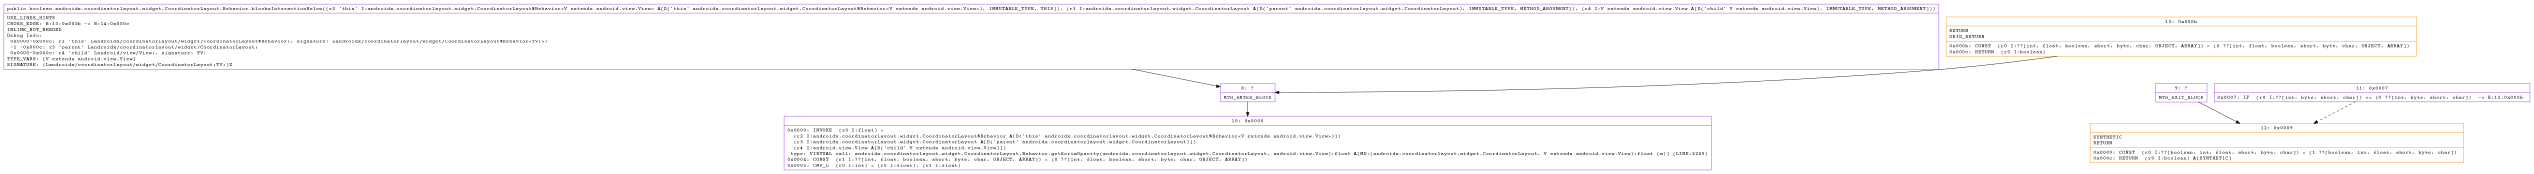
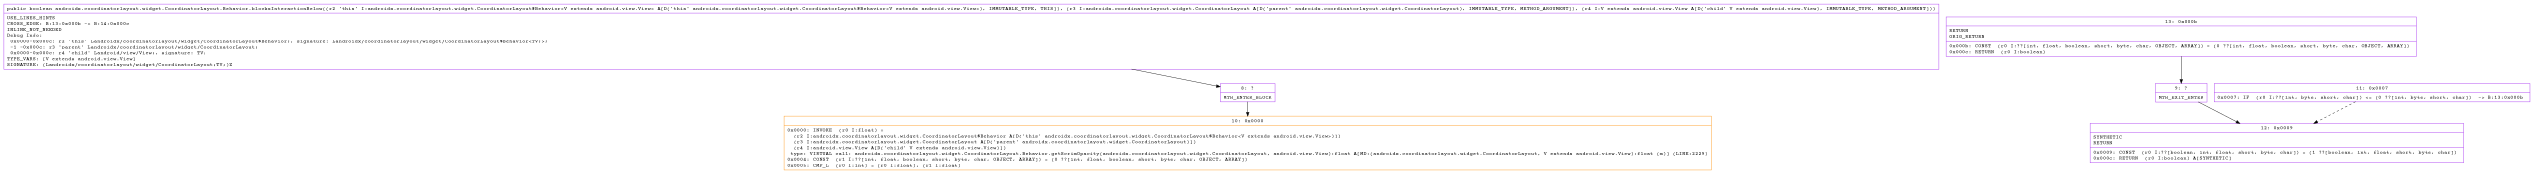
  digraph {
    fontname="Courier Prime"
    node [color=purple fontname="Courier Prime" shape=record]
    edge [fontname="Courier Prime"]
    n1 [label="{8\:\ ?|MTH_ENTER_BLOCK\l}"]
-   n2 [label="{10\:\ 0x0000|0x0000: INVOKE  (r0 I:float) = \l  (r2 I:androidx.coordinatorlayout.widget.CoordinatorLayout$Behavior A[D('this' androidx.coordinatorlayout.widget.CoordinatorLayout$Behavior\<V extends android.view.View\>)])\l  (r3 I:androidx.coordinatorlayout.widget.CoordinatorLayout A[D('parent' androidx.coordinatorlayout.widget.CoordinatorLayout)])\l  (r4 I:android.view.View A[D('child' V extends android.view.View)])\l type: VIRTUAL call: androidx.coordinatorlayout.widget.CoordinatorLayout.Behavior.getScrimOpacity(androidx.coordinatorlayout.widget.CoordinatorLayout, android.view.View):float A[MD:(androidx.coordinatorlayout.widget.CoordinatorLayout, V extends android.view.View):float (m)] (LINE:2229)\l0x0004: CONST  (r1 I:??[int, float, boolean, short, byte, char, OBJECT, ARRAY]) = (0 ??[int, float, boolean, short, byte, char, OBJECT, ARRAY]) \l0x0005: CMP_L  (r0 I:int) = (r0 I:float), (r1 I:float) \l}"]
+   n2 [color=darkorange label="{10\:\ 0x0000|0x0000: INVOKE  (r0 I:float) = \l  (r2 I:androidx.coordinatorlayout.widget.CoordinatorLayout$Behavior A[D('this' androidx.coordinatorlayout.widget.CoordinatorLayout$Behavior\<V extends android.view.View\>)])\l  (r3 I:androidx.coordinatorlayout.widget.CoordinatorLayout A[D('parent' androidx.coordinatorlayout.widget.CoordinatorLayout)])\l  (r4 I:android.view.View A[D('child' V extends android.view.View)])\l type: VIRTUAL call: androidx.coordinatorlayout.widget.CoordinatorLayout.Behavior.getScrimOpacity(androidx.coordinatorlayout.widget.CoordinatorLayout, android.view.View):float A[MD:(androidx.coordinatorlayout.widget.CoordinatorLayout, V extends android.view.View):float (m)] (LINE:2229)\l0x0004: CONST  (r1 I:??[int, float, boolean, short, byte, char, OBJECT, ARRAY]) = (0 ??[int, float, boolean, short, byte, char, OBJECT, ARRAY]) \l0x0005: CMP_L  (r0 I:int) = (r0 I:float), (r1 I:float) \l}"]
    n3 [label="{11\:\ 0x0007|0x0007: IF  (r0 I:??[int, byte, short, char]) \<= (0 ??[int, byte, short, char])  \-\> B:13:0x000b \l}"]
-   n4 [color=darkorange label="{12\:\ 0x0009|SYNTHETIC\lRETURN\l|0x0009: CONST  (r0 I:??[boolean, int, float, short, byte, char]) = (1 ??[boolean, int, float, short, byte, char]) \l0x000c: RETURN  (r0 I:boolean) A[SYNTHETIC]\l}"]
-   n5 [color=darkorange label="{13\:\ 0x000b|RETURN\lORIG_RETURN\l|0x000b: CONST  (r0 I:??[int, float, boolean, short, byte, char, OBJECT, ARRAY]) = (0 ??[int, float, boolean, short, byte, char, OBJECT, ARRAY]) \l0x000c: RETURN  (r0 I:boolean) \l}"]
-   n6 [label="{9\:\ ?|MTH_EXIT_BLOCK\l}"]
+   n4 [label="{12\:\ 0x0009|SYNTHETIC\lRETURN\l|0x0009: CONST  (r0 I:??[boolean, int, float, short, byte, char]) = (1 ??[boolean, int, float, short, byte, char]) \l0x000c: RETURN  (r0 I:boolean) A[SYNTHETIC]\l}"]
+   n5 [label="{13\:\ 0x000b|RETURN\lORIG_RETURN\l|0x000b: CONST  (r0 I:??[int, float, boolean, short, byte, char, OBJECT, ARRAY]) = (0 ??[int, float, boolean, short, byte, char, OBJECT, ARRAY]) \l0x000c: RETURN  (r0 I:boolean) \l}"]
+   n6 [label="{9\:\ ?|MTH_EXIT_ENTER\l}"]
    n7 [label="{public boolean androidx.coordinatorlayout.widget.CoordinatorLayout.Behavior.blocksInteractionBelow((r2 'this' I:androidx.coordinatorlayout.widget.CoordinatorLayout$Behavior\<V extends android.view.View\> A[D('this' androidx.coordinatorlayout.widget.CoordinatorLayout$Behavior\<V extends android.view.View\>), IMMUTABLE_TYPE, THIS]), (r3 I:androidx.coordinatorlayout.widget.CoordinatorLayout A[D('parent' androidx.coordinatorlayout.widget.CoordinatorLayout), IMMUTABLE_TYPE, METHOD_ARGUMENT]), (r4 I:V extends android.view.View A[D('child' V extends android.view.View), IMMUTABLE_TYPE, METHOD_ARGUMENT]))  | USE_LINES_HINTS\lCROSS_EDGE: B:13:0x000b \-\> B:14:0x000c\lINLINE_NOT_NEEDED\lDebug Info:\l  0x0000\-0x000c: r2 'this' Landroidx\/coordinatorlayout\/widget\/CoordinatorLayout$Behavior;, signature: Landroidx\/coordinatorlayout\/widget\/CoordinatorLayout$Behavior\<TV;\>;\l  \-1 \-0x000c: r3 'parent' Landroidx\/coordinatorlayout\/widget\/CoordinatorLayout;\l  0x0000\-0x000c: r4 'child' Landroid\/view\/View;, signature: TV;\lTYPE_VARS: [V extends android.view.View]\lSIGNATURE: (Landroidx\/coordinatorlayout\/widget\/CoordinatorLayout;TV;)Z\l}"]
    n1 -> n2
    n3 -> n4 [style=dashed]
-   n5 -> n1
+   n5 -> n6
    n6 -> n4
    n7 -> n1
  }
